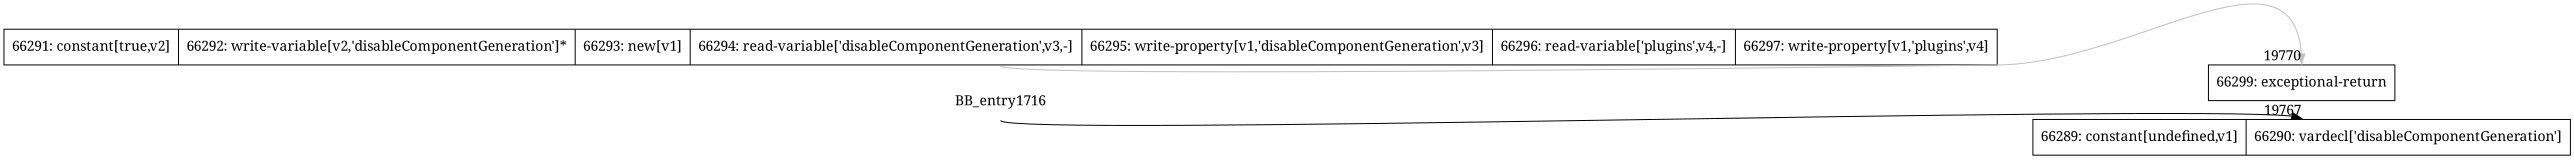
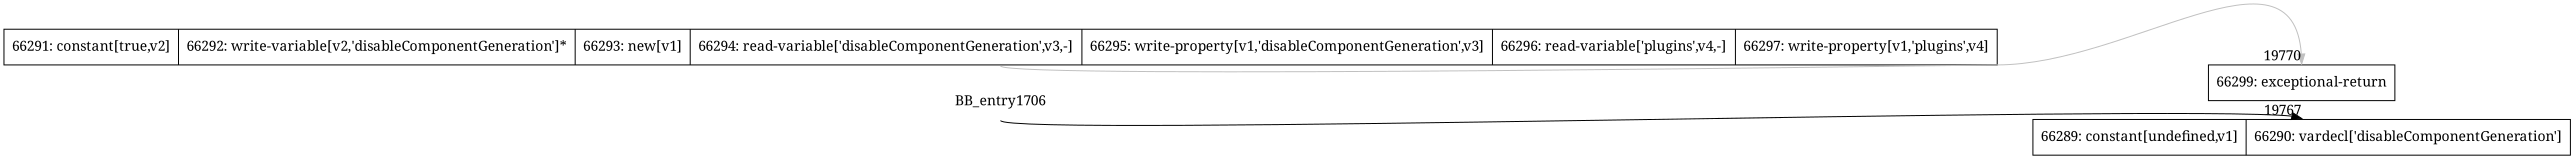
  digraph {
    fontname="Noto Serif"
    rankdir=LR
    node [fontname="Noto Serif" shape=record]
    edge [fontname="Noto Serif" headport=n tailport=s]
-   BB_entry1706 [shape=none label=BB_entry1716]
+   BB_entry1706 [shape=none]
    n2 [label="{66289: constant[undefined,v1]|66290: vardecl['disableComponentGeneration']}"]
    n3 [label="{66291: constant[true,v2]|66292: write-variable[v2,'disableComponentGeneration']*|66293: new[v1]|66294: read-variable['disableComponentGeneration',v3,-]|66295: write-property[v1,'disableComponentGeneration',v3]|66296: read-variable['plugins',v4,-]|66297: write-property[v1,'plugins',v4]}"]
    n4 [label="{66299: exceptional-return}"]
    BB_entry1706 -> n2 [headlabel="    19767"]
    n3 -> n4 [color=gray headlabel="      19770"]
  }
